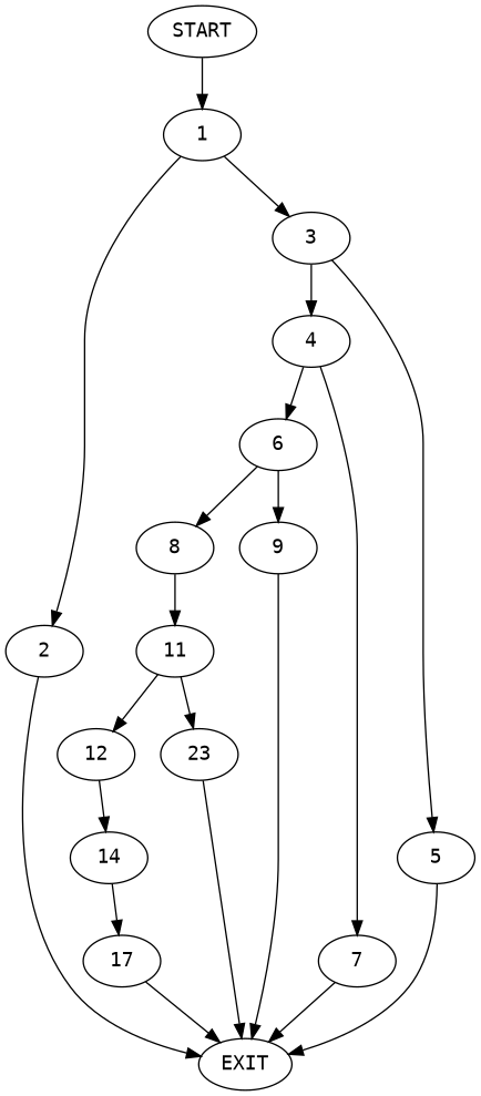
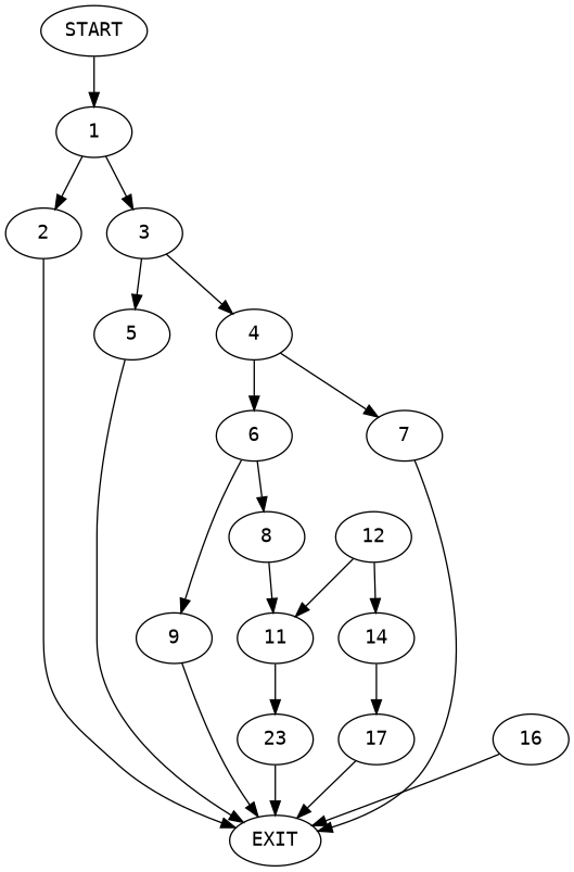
  digraph {
    fontname="DejaVu Sans Mono"
    node [fontname="DejaVu Sans Mono"]
    edge [fontname="DejaVu Sans Mono"]
    n1 [label=START]
    1
    2
    3
    n5 [label=EXIT]
    4
    5
    6
    7
    8
    9
    11
    12
    n14 [label=23]
    14
    17
+   16
    n1 -> 1
    1 -> 2
    1 -> 3
    2 -> n5
    3 -> 4
    3 -> 5
    4 -> 6
    4 -> 7
    5 -> n5
    6 -> 8
    6 -> 9
    7 -> n5
    8 -> 11
    9 -> n5
-   11 -> 12
+   12 -> 11
    11 -> n14
    12 -> 14
    n14 -> n5
    14 -> 17
    17 -> n5
+   16 -> n5
  }
